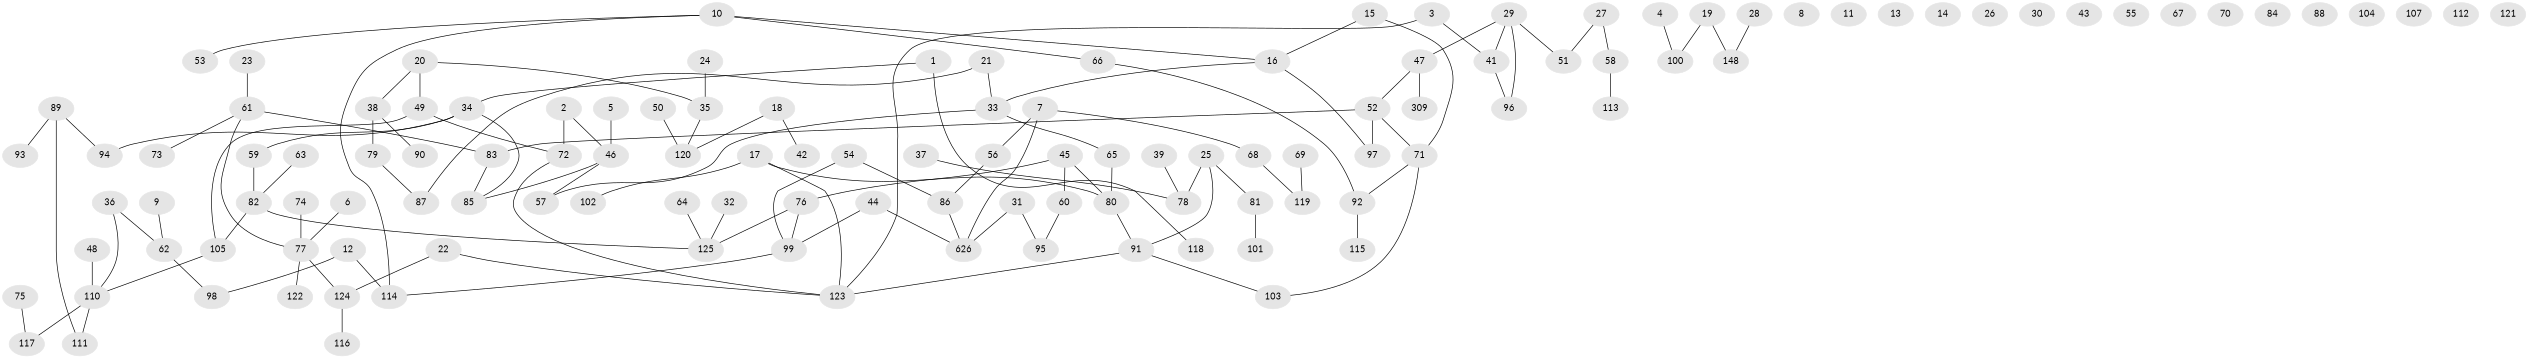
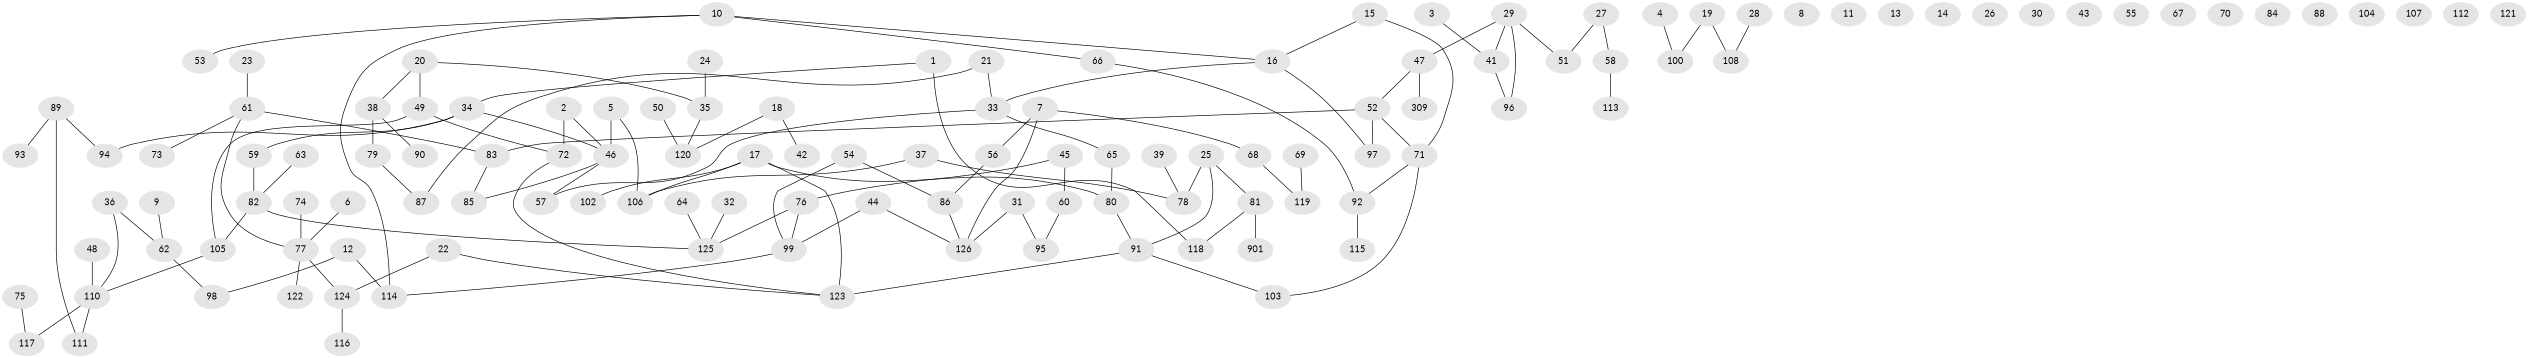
  graph {
    fontname=Lato
    node [color=gray90 fontname=Lato style=filled]
    edge [fontname=Lato]
    1
    34
    118
    59
    85
    94
    2
    46
    72
    57
    123
    3
    41
    96
    4
    100
    5
+   106
    6
    77
    124
    122
    7
    56
    68
-   126 [label=626]
+   126
    86
    119
    8
    9
    62
    98
    10
    16
    53
    66
    114
    33
    97
    92
    11
    12
    13
    14
    15
    71
    103
    65
    17
    80
    102
    91
    18
    42
    120
    19
-   108 [label=148]
+   108
    20
    35
    38
    49
    79
    90
    105
    21
    87
    22
    116
    23
    61
    83
    73
    24
    25
    78
    81
-   101
+   101 [label=901]
    26
    27
    51
    58
    113
    28
    29
    47
    52
    n87 [label=309]
    30
    31
    95
    32
    125
    82
    36
    110
    117
    111
    37
    39
    43
    44
    99
    45
    60
    76
    48
    50
    54
    55
    63
    64
    115
    67
    69
    70
    74
    75
    84
    88
    89
    93
    104
    107
    112
    121
    1 -- 34
    1 -- 118
    34 -- 59
-   34 -- 85
+   34 -- 46
    34 -- 94
    59 -- 82
    2 -- 46
    2 -- 72
    46 -- 85
    46 -- 57
    72 -- 123
-   3 -- 123
    3 -- 41
    41 -- 96
    4 -- 100
    5 -- 46
+   5 -- 106
    6 -- 77
    77 -- 124
    77 -- 122
    124 -- 116
    7 -- 56
    7 -- 68
    7 -- 126
    56 -- 86
    68 -- 119
    86 -- 126
    9 -- 62
    62 -- 98
    10 -- 16
    10 -- 53
    10 -- 66
    10 -- 114
    16 -- 33
    16 -- 97
    66 -- 92
    33 -- 57
    33 -- 65
    92 -- 115
    12 -- 98
    12 -- 114
    15 -- 16
    15 -- 71
    71 -- 92
    71 -- 103
    65 -- 80
    17 -- 123
+   17 -- 106
    17 -- 80
    17 -- 102
    80 -- 91
    91 -- 123
    91 -- 103
    18 -- 42
    18 -- 120
    19 -- 100
    19 -- 108
    20 -- 35
    20 -- 38
    20 -- 49
    35 -- 120
    38 -- 79
    38 -- 90
    49 -- 72
    49 -- 105
    79 -- 87
    105 -- 110
    21 -- 33
    21 -- 87
    22 -- 123
    22 -- 124
    23 -- 61
    61 -- 77
    61 -- 83
    61 -- 73
    83 -- 85
    24 -- 35
    25 -- 91
    25 -- 78
    25 -- 81
+   81 -- 118
    81 -- 101
    27 -- 51
    27 -- 58
    58 -- 113
    28 -- 108
    29 -- 41
    29 -- 96
    29 -- 51
    29 -- 47
    47 -- 52
    47 -- n87
    52 -- 97
    52 -- 71
    52 -- 83
    31 -- 126
    31 -- 95
    32 -- 125
    82 -- 105
    82 -- 125
    36 -- 62
    36 -- 110
    110 -- 117
    110 -- 111
+   37 -- 106
    37 -- 78
    39 -- 78
    44 -- 126
    44 -- 99
    99 -- 114
-   45 -- 80
    45 -- 60
    45 -- 76
    60 -- 95
    76 -- 125
    76 -- 99
    48 -- 110
    50 -- 120
    54 -- 86
    54 -- 99
    63 -- 82
    64 -- 125
    69 -- 119
    74 -- 77
    75 -- 117
    89 -- 94
    89 -- 111
    89 -- 93
  }
